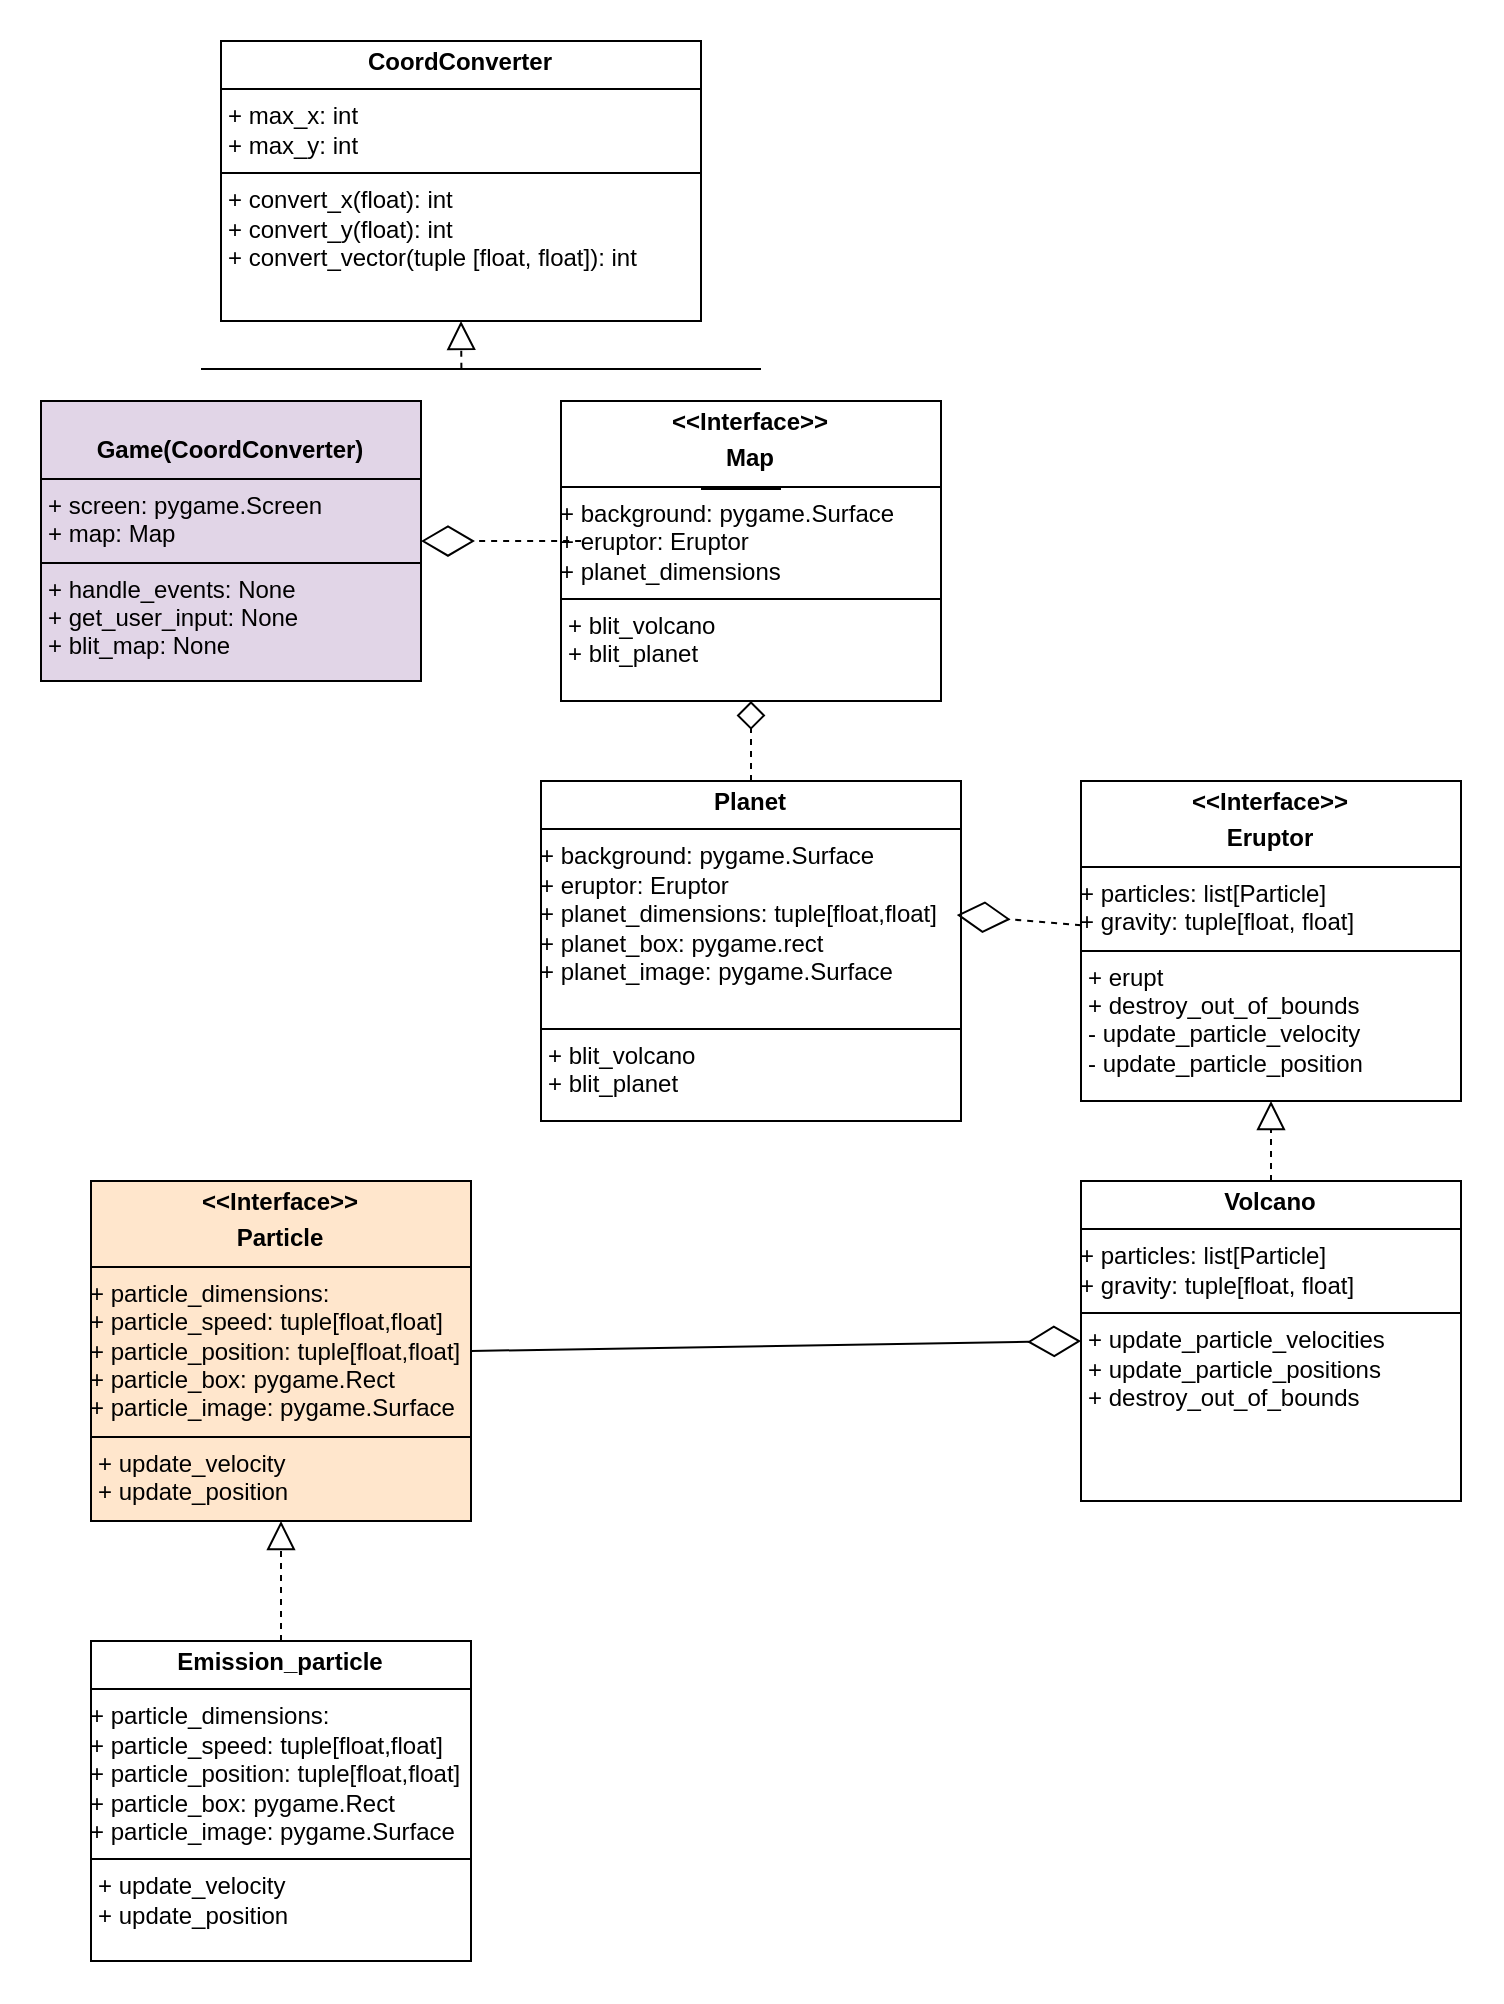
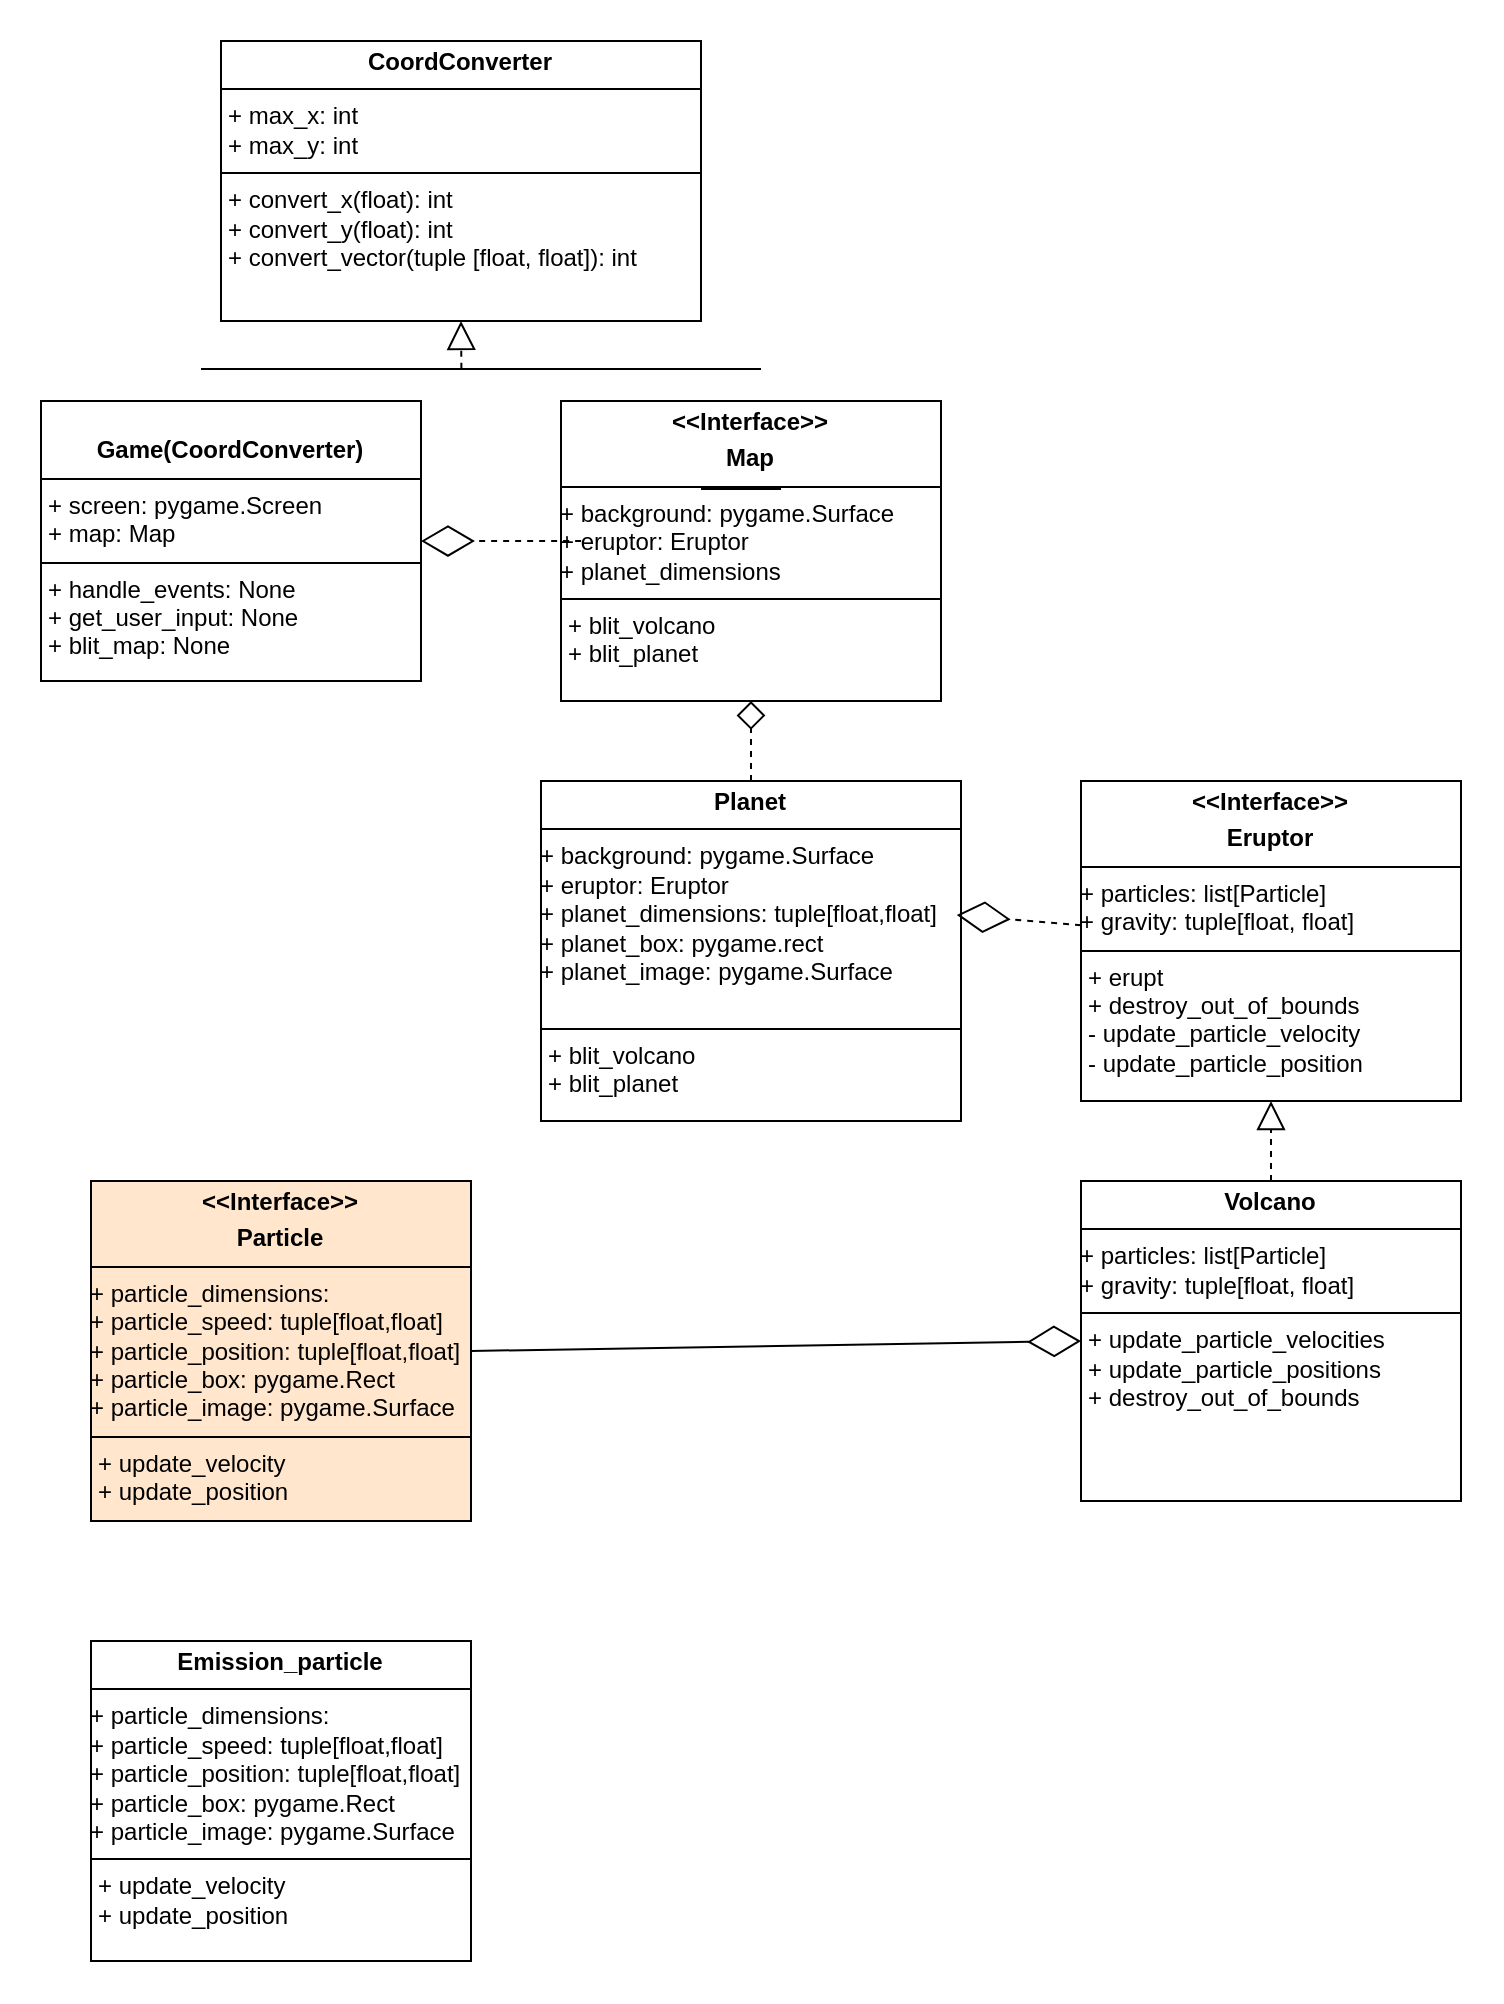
  <mxCell id="0" />
  <mxCell id="1" parent="0" />
- <mxCell id="2" value="&lt;span style=&quot;white-space: pre;&quot;&gt;&#09;&lt;/span&gt;&lt;span style=&quot;white-space: pre;&quot;&gt;&#09;&lt;/span&gt;&lt;span style=&quot;white-space: pre;&quot;&gt;&#09;&lt;/span&gt;&lt;span style=&quot;white-space: pre;&quot;&gt;&#09;&lt;/span&gt;&lt;p style=&quot;margin:0px;margin-top:4px;text-align:center;&quot;&gt;&lt;b&gt;Game(CoordConverter)&lt;/b&gt;&lt;/p&gt;&lt;hr size=&quot;1&quot; style=&quot;border-style:solid;&quot;&gt;&lt;p style=&quot;margin:0px;margin-left:4px;&quot;&gt;+ screen: pygame.Screen&lt;/p&gt;&lt;p style=&quot;margin:0px;margin-left:4px;&quot;&gt;+ map: Map&lt;/p&gt;&lt;hr size=&quot;1&quot; style=&quot;border-style:solid;&quot;&gt;&lt;p style=&quot;margin:0px;margin-left:4px;&quot;&gt;+ handle_events: None&lt;/p&gt;&lt;p style=&quot;margin:0px;margin-left:4px;&quot;&gt;+ get_user_input: None&lt;/p&gt;&lt;p style=&quot;margin:0px;margin-left:4px;&quot;&gt;+ blit_map: None&lt;/p&gt;" style="verticalAlign=top;align=left;overflow=fill;html=1;whiteSpace=wrap;fillColor=#e1d5e7;" vertex="1" parent="1"><mxGeometry x="20" y="200" width="190" height="140" as="geometry" /></mxCell>
+ <mxCell id="2" value="&lt;span style=&quot;white-space: pre;&quot;&gt;&#09;&lt;/span&gt;&lt;span style=&quot;white-space: pre;&quot;&gt;&#09;&lt;/span&gt;&lt;span style=&quot;white-space: pre;&quot;&gt;&#09;&lt;/span&gt;&lt;span style=&quot;white-space: pre;&quot;&gt;&#09;&lt;/span&gt;&lt;p style=&quot;margin:0px;margin-top:4px;text-align:center;&quot;&gt;&lt;b&gt;Game(CoordConverter)&lt;/b&gt;&lt;/p&gt;&lt;hr size=&quot;1&quot; style=&quot;border-style:solid;&quot;&gt;&lt;p style=&quot;margin:0px;margin-left:4px;&quot;&gt;+ screen: pygame.Screen&lt;/p&gt;&lt;p style=&quot;margin:0px;margin-left:4px;&quot;&gt;+ map: Map&lt;/p&gt;&lt;hr size=&quot;1&quot; style=&quot;border-style:solid;&quot;&gt;&lt;p style=&quot;margin:0px;margin-left:4px;&quot;&gt;+ handle_events: None&lt;/p&gt;&lt;p style=&quot;margin:0px;margin-left:4px;&quot;&gt;+ get_user_input: None&lt;/p&gt;&lt;p style=&quot;margin:0px;margin-left:4px;&quot;&gt;+ blit_map: None&lt;/p&gt;" style="verticalAlign=top;align=left;overflow=fill;html=1;whiteSpace=wrap;" vertex="1" parent="1"><mxGeometry x="20" y="200" width="190" height="140" as="geometry" /></mxCell>
  <mxCell id="3" value="&lt;p style=&quot;margin:0px;margin-top:4px;text-align:center;&quot;&gt;&lt;b&gt;&amp;lt;&amp;lt;Interface&amp;gt;&amp;gt;&lt;/b&gt;&lt;/p&gt;&lt;p style=&quot;margin:0px;margin-top:4px;text-align:center;&quot;&gt;&lt;b&gt;Map&lt;/b&gt;&lt;/p&gt;&lt;hr size=&quot;1&quot; style=&quot;border-style:solid;&quot;&gt;&lt;div&gt;+ background: pygame.Surface&lt;/div&gt;&lt;div&gt;+ eruptor: Eruptor&lt;/div&gt;&lt;div&gt;+ planet_dimensions&lt;/div&gt;&lt;p style=&quot;margin:0px;margin-left:4px;&quot;&gt;&lt;/p&gt;&lt;hr size=&quot;1&quot; style=&quot;border-style:solid;&quot;&gt;&lt;p style=&quot;margin:0px;margin-left:4px;&quot;&gt;+ blit_volcano&lt;/p&gt;&lt;p style=&quot;margin:0px;margin-left:4px;&quot;&gt;+ blit_planet&lt;/p&gt;" style="verticalAlign=top;align=left;overflow=fill;html=1;whiteSpace=wrap;" vertex="1" parent="1"><mxGeometry x="280" y="200" width="190" height="150" as="geometry" /></mxCell>
  <mxCell id="4" value="&lt;p style=&quot;margin:0px;margin-top:4px;text-align:center;&quot;&gt;&lt;b&gt;CoordConverter&lt;/b&gt;&lt;/p&gt;&lt;hr size=&quot;1&quot; style=&quot;border-style:solid;&quot;&gt;&lt;p style=&quot;margin:0px;margin-left:4px;&quot;&gt;+ max_x: int&lt;br&gt;+ max_y: int&lt;/p&gt;&lt;hr size=&quot;1&quot; style=&quot;border-style:solid;&quot;&gt;&lt;p style=&quot;margin:0px;margin-left:4px;&quot;&gt;+ convert_x(float): int&lt;br&gt;+ convert_y(float): int&lt;/p&gt;&lt;p style=&quot;margin:0px;margin-left:4px;&quot;&gt;+ convert_vector(tuple [float, float]): int&lt;/p&gt;" style="verticalAlign=top;align=left;overflow=fill;html=1;whiteSpace=wrap;" vertex="1" parent="1"><mxGeometry x="110" y="20" width="240" height="140" as="geometry" /></mxCell>
  <mxCell id="5" value="&lt;p style=&quot;margin:0px;margin-top:4px;text-align:center;&quot;&gt;&lt;b&gt;Planet&lt;/b&gt;&lt;/p&gt;&lt;hr size=&quot;1&quot; style=&quot;border-style:solid;&quot;&gt;&lt;div&gt;+ background: pygame.Surface&lt;/div&gt;&lt;div&gt;+ eruptor: Eruptor&lt;/div&gt;&lt;div&gt;+ planet_dimensions: tuple[float,float]&lt;/div&gt;&lt;div&gt;+ planet_box: pygame.rect&lt;/div&gt;&lt;div&gt;+ planet_image: pygame.Surface&lt;/div&gt;&lt;div&gt;&lt;br&gt;&lt;/div&gt;&lt;p style=&quot;margin:0px;margin-left:4px;&quot;&gt;&lt;/p&gt;&lt;hr size=&quot;1&quot; style=&quot;border-style:solid;&quot;&gt;&lt;p style=&quot;margin:0px;margin-left:4px;&quot;&gt;+ blit_volcano&lt;/p&gt;&lt;p style=&quot;margin:0px;margin-left:4px;&quot;&gt;+ blit_planet&lt;/p&gt;" style="verticalAlign=top;align=left;overflow=fill;html=1;whiteSpace=wrap;" vertex="1" parent="1"><mxGeometry x="270" y="390" width="210" height="170" as="geometry" /></mxCell>
  <mxCell id="6" value="" style="endArrow=diamond;dashed=1;endFill=0;endSize=12;html=1;rounded=0;entryX=0.5;entryY=1;entryDx=0;entryDy=0;exitX=0.5;exitY=0;exitDx=0;exitDy=0;" edge="1" parent="1" source="5" target="3"><mxGeometry width="160" relative="1" as="geometry"><mxPoint x="520" y="380" as="sourcePoint" /><mxPoint x="520" y="350" as="targetPoint" /></mxGeometry></mxCell>
  <mxCell id="7" value="" style="endArrow=diamondThin;endFill=0;endSize=24;html=1;rounded=0;entryX=1;entryY=0.5;entryDx=0;entryDy=0;exitX=0.053;exitY=0.467;exitDx=0;exitDy=0;exitPerimeter=0;dashed=1;" edge="1" parent="1" source="3" target="2"><mxGeometry width="160" relative="1" as="geometry"><mxPoint x="180" y="430" as="sourcePoint" /><mxPoint x="340" y="430" as="targetPoint" /></mxGeometry></mxCell>
  <mxCell id="8" value="&lt;p style=&quot;margin:0px;margin-top:4px;text-align:center;&quot;&gt;&lt;b&gt;&amp;lt;&amp;lt;Interface&amp;gt;&amp;gt;&lt;/b&gt;&lt;/p&gt;&lt;p style=&quot;margin:0px;margin-top:4px;text-align:center;&quot;&gt;&lt;b&gt;Eruptor&lt;/b&gt;&lt;/p&gt;&lt;hr size=&quot;1&quot; style=&quot;border-style:solid;&quot;&gt;&lt;div&gt;+ particles: list[Particle]&lt;/div&gt;&lt;div&gt;+ gravity: tuple[float, float]&lt;/div&gt;&lt;p style=&quot;margin:0px;margin-left:4px;&quot;&gt;&lt;/p&gt;&lt;hr size=&quot;1&quot; style=&quot;border-style:solid;&quot;&gt;&lt;p style=&quot;margin:0px;margin-left:4px;&quot;&gt;+ erupt&lt;/p&gt;&lt;p style=&quot;margin:0px;margin-left:4px;&quot;&gt;+ destroy_out_of_bounds&lt;/p&gt;&lt;p style=&quot;margin:0px;margin-left:4px;&quot;&gt;- update_particle_velocity&lt;/p&gt;&lt;p style=&quot;margin:0px;margin-left:4px;&quot;&gt;- update_particle_position&lt;/p&gt;" style="verticalAlign=top;align=left;overflow=fill;html=1;whiteSpace=wrap;" vertex="1" parent="1"><mxGeometry x="540" y="390" width="190" height="160" as="geometry" /></mxCell>
  <mxCell id="9" value="&lt;p style=&quot;margin:0px;margin-top:4px;text-align:center;&quot;&gt;&lt;b&gt;Volcano&lt;/b&gt;&lt;/p&gt;&lt;hr size=&quot;1&quot; style=&quot;border-style:solid;&quot;&gt;&lt;div&gt;+ particles: list[Particle]&lt;/div&gt;&lt;div&gt;+ gravity: tuple[float, float]&lt;/div&gt;&lt;p style=&quot;margin:0px;margin-left:4px;&quot;&gt;&lt;/p&gt;&lt;hr size=&quot;1&quot; style=&quot;border-style:solid;&quot;&gt;&lt;p style=&quot;margin:0px;margin-left:4px;&quot;&gt;+ update_particle_velocities&lt;/p&gt;&lt;p style=&quot;margin:0px;margin-left:4px;&quot;&gt;+ update_particle_positions&lt;/p&gt;&lt;p style=&quot;margin:0px;margin-left:4px;&quot;&gt;+ destroy_out_of_bounds&lt;/p&gt;" style="verticalAlign=top;align=left;overflow=fill;html=1;whiteSpace=wrap;" vertex="1" parent="1"><mxGeometry x="540" y="590" width="190" height="160" as="geometry" /></mxCell>
  <mxCell id="10" value="" style="endArrow=diamondThin;endFill=0;endSize=24;html=1;rounded=0;entryX=0.99;entryY=0.394;entryDx=0;entryDy=0;entryPerimeter=0;dashed=1;" edge="1" parent="1" source="8" target="5"><mxGeometry width="160" relative="1" as="geometry"><mxPoint x="310" y="640" as="sourcePoint" /><mxPoint x="500" y="440" as="targetPoint" /></mxGeometry></mxCell>
  <mxCell id="11" value="" style="endArrow=block;dashed=1;endFill=0;endSize=12;html=1;rounded=0;entryX=0.5;entryY=1;entryDx=0;entryDy=0;exitX=0.5;exitY=0;exitDx=0;exitDy=0;" edge="1" parent="1" source="9" target="8"><mxGeometry width="160" relative="1" as="geometry"><mxPoint x="320" y="640" as="sourcePoint" /><mxPoint x="480" y="640" as="targetPoint" /></mxGeometry></mxCell>
  <mxCell id="12" value="&lt;p style=&quot;margin:0px;margin-top:4px;text-align:center;&quot;&gt;&lt;b&gt;&amp;lt;&amp;lt;Interface&amp;gt;&amp;gt;&lt;/b&gt;&lt;/p&gt;&lt;p style=&quot;margin:0px;margin-top:4px;text-align:center;&quot;&gt;&lt;b&gt;Particle&lt;/b&gt;&lt;/p&gt;&lt;hr size=&quot;1&quot; style=&quot;border-style:solid;&quot;&gt;&lt;div&gt;+ particle_dimensions:&lt;/div&gt;&lt;div&gt;+ particle_speed: tuple[float,float]&lt;/div&gt;&lt;div&gt;+ particle_position: tuple[float,float]&lt;/div&gt;&lt;div&gt;+ particle_box: pygame.Rect&lt;/div&gt;&lt;div&gt;+ particle_image: pygame.Surface&lt;/div&gt;&lt;p style=&quot;margin:0px;margin-left:4px;&quot;&gt;&lt;/p&gt;&lt;hr size=&quot;1&quot; style=&quot;border-style:solid;&quot;&gt;&lt;p style=&quot;margin:0px;margin-left:4px;&quot;&gt;+ update_velocity&lt;/p&gt;&lt;p style=&quot;margin:0px;margin-left:4px;&quot;&gt;+ update_position&lt;/p&gt;" style="verticalAlign=top;align=left;overflow=fill;html=1;whiteSpace=wrap;fillColor=#ffe6cc;" vertex="1" parent="1"><mxGeometry x="45" y="590" width="190" height="170" as="geometry" /></mxCell>
  <mxCell id="13" value="" style="endArrow=diamondThin;endFill=0;endSize=24;html=1;rounded=0;entryX=0;entryY=0.5;entryDx=0;entryDy=0;exitX=1;exitY=0.5;exitDx=0;exitDy=0;" edge="1" parent="1" source="12" target="9"><mxGeometry width="160" relative="1" as="geometry"><mxPoint x="250" y="670" as="sourcePoint" /><mxPoint x="410" y="670" as="targetPoint" /></mxGeometry></mxCell>
  <mxCell id="14" value="&lt;p style=&quot;margin:0px;margin-top:4px;text-align:center;&quot;&gt;&lt;b&gt;Emission_particle&lt;/b&gt;&lt;/p&gt;&lt;hr size=&quot;1&quot; style=&quot;border-style:solid;&quot;&gt;&lt;div&gt;+ particle_dimensions:&lt;/div&gt;&lt;div&gt;+ particle_speed: tuple[float,float]&lt;/div&gt;&lt;div&gt;+ particle_position: tuple[float,float]&lt;/div&gt;&lt;div&gt;+ particle_box: pygame.Rect&lt;/div&gt;&lt;div&gt;+ particle_image: pygame.Surface&lt;/div&gt;&lt;p style=&quot;margin:0px;margin-left:4px;&quot;&gt;&lt;/p&gt;&lt;hr size=&quot;1&quot; style=&quot;border-style:solid;&quot;&gt;&lt;p style=&quot;margin:0px;margin-left:4px;&quot;&gt;+ update_velocity&lt;/p&gt;&lt;p style=&quot;margin:0px;margin-left:4px;&quot;&gt;+ update_position&lt;/p&gt;" style="verticalAlign=top;align=left;overflow=fill;html=1;whiteSpace=wrap;" vertex="1" parent="1"><mxGeometry x="45" y="820" width="190" height="160" as="geometry" /></mxCell>
- <mxCell id="15" value="" style="endArrow=block;dashed=1;endFill=0;endSize=12;html=1;rounded=0;entryX=0.5;entryY=1;entryDx=0;entryDy=0;exitX=0.5;exitY=0;exitDx=0;exitDy=0;" edge="1" parent="1" source="14" target="12"><mxGeometry width="160" relative="1" as="geometry"><mxPoint x="270" y="910" as="sourcePoint" /><mxPoint x="430" y="910" as="targetPoint" /></mxGeometry></mxCell>
  <mxCell id="16" value="" style="endArrow=block;dashed=1;endFill=0;endSize=12;html=1;rounded=0;entryX=0.5;entryY=1;entryDx=0;entryDy=0;exitX=0.465;exitY=0.487;exitDx=0;exitDy=0;exitPerimeter=0;" edge="1" parent="1" source="19" target="4"><mxGeometry width="160" relative="1" as="geometry"><mxPoint x="230" y="190" as="sourcePoint" /><mxPoint x="220" y="150" as="targetPoint" /></mxGeometry></mxCell>
  <mxCell id="17" value="" style="text;strokeColor=none;fillColor=none;align=left;verticalAlign=middle;spacingTop=-1;spacingLeft=4;spacingRight=4;rotatable=0;labelPosition=right;points=[];portConstraint=eastwest;" vertex="1" parent="1"><mxGeometry x="360" y="230" width="20" height="14" as="geometry" /></mxCell>
  <mxCell id="18" value="" style="line;strokeWidth=1;fillColor=none;align=left;verticalAlign=middle;spacingTop=-1;spacingLeft=3;spacingRight=3;rotatable=0;labelPosition=right;points=[];portConstraint=eastwest;strokeColor=inherit;" vertex="1" parent="1"><mxGeometry x="350" y="240" width="40" height="8" as="geometry" /></mxCell>
  <mxCell id="19" value="" style="line;strokeWidth=1;fillColor=none;align=left;verticalAlign=middle;spacingTop=-1;spacingLeft=3;spacingRight=3;rotatable=0;labelPosition=right;points=[];portConstraint=eastwest;strokeColor=inherit;" vertex="1" parent="1"><mxGeometry x="100" y="180" width="280" height="8" as="geometry" /></mxCell>
